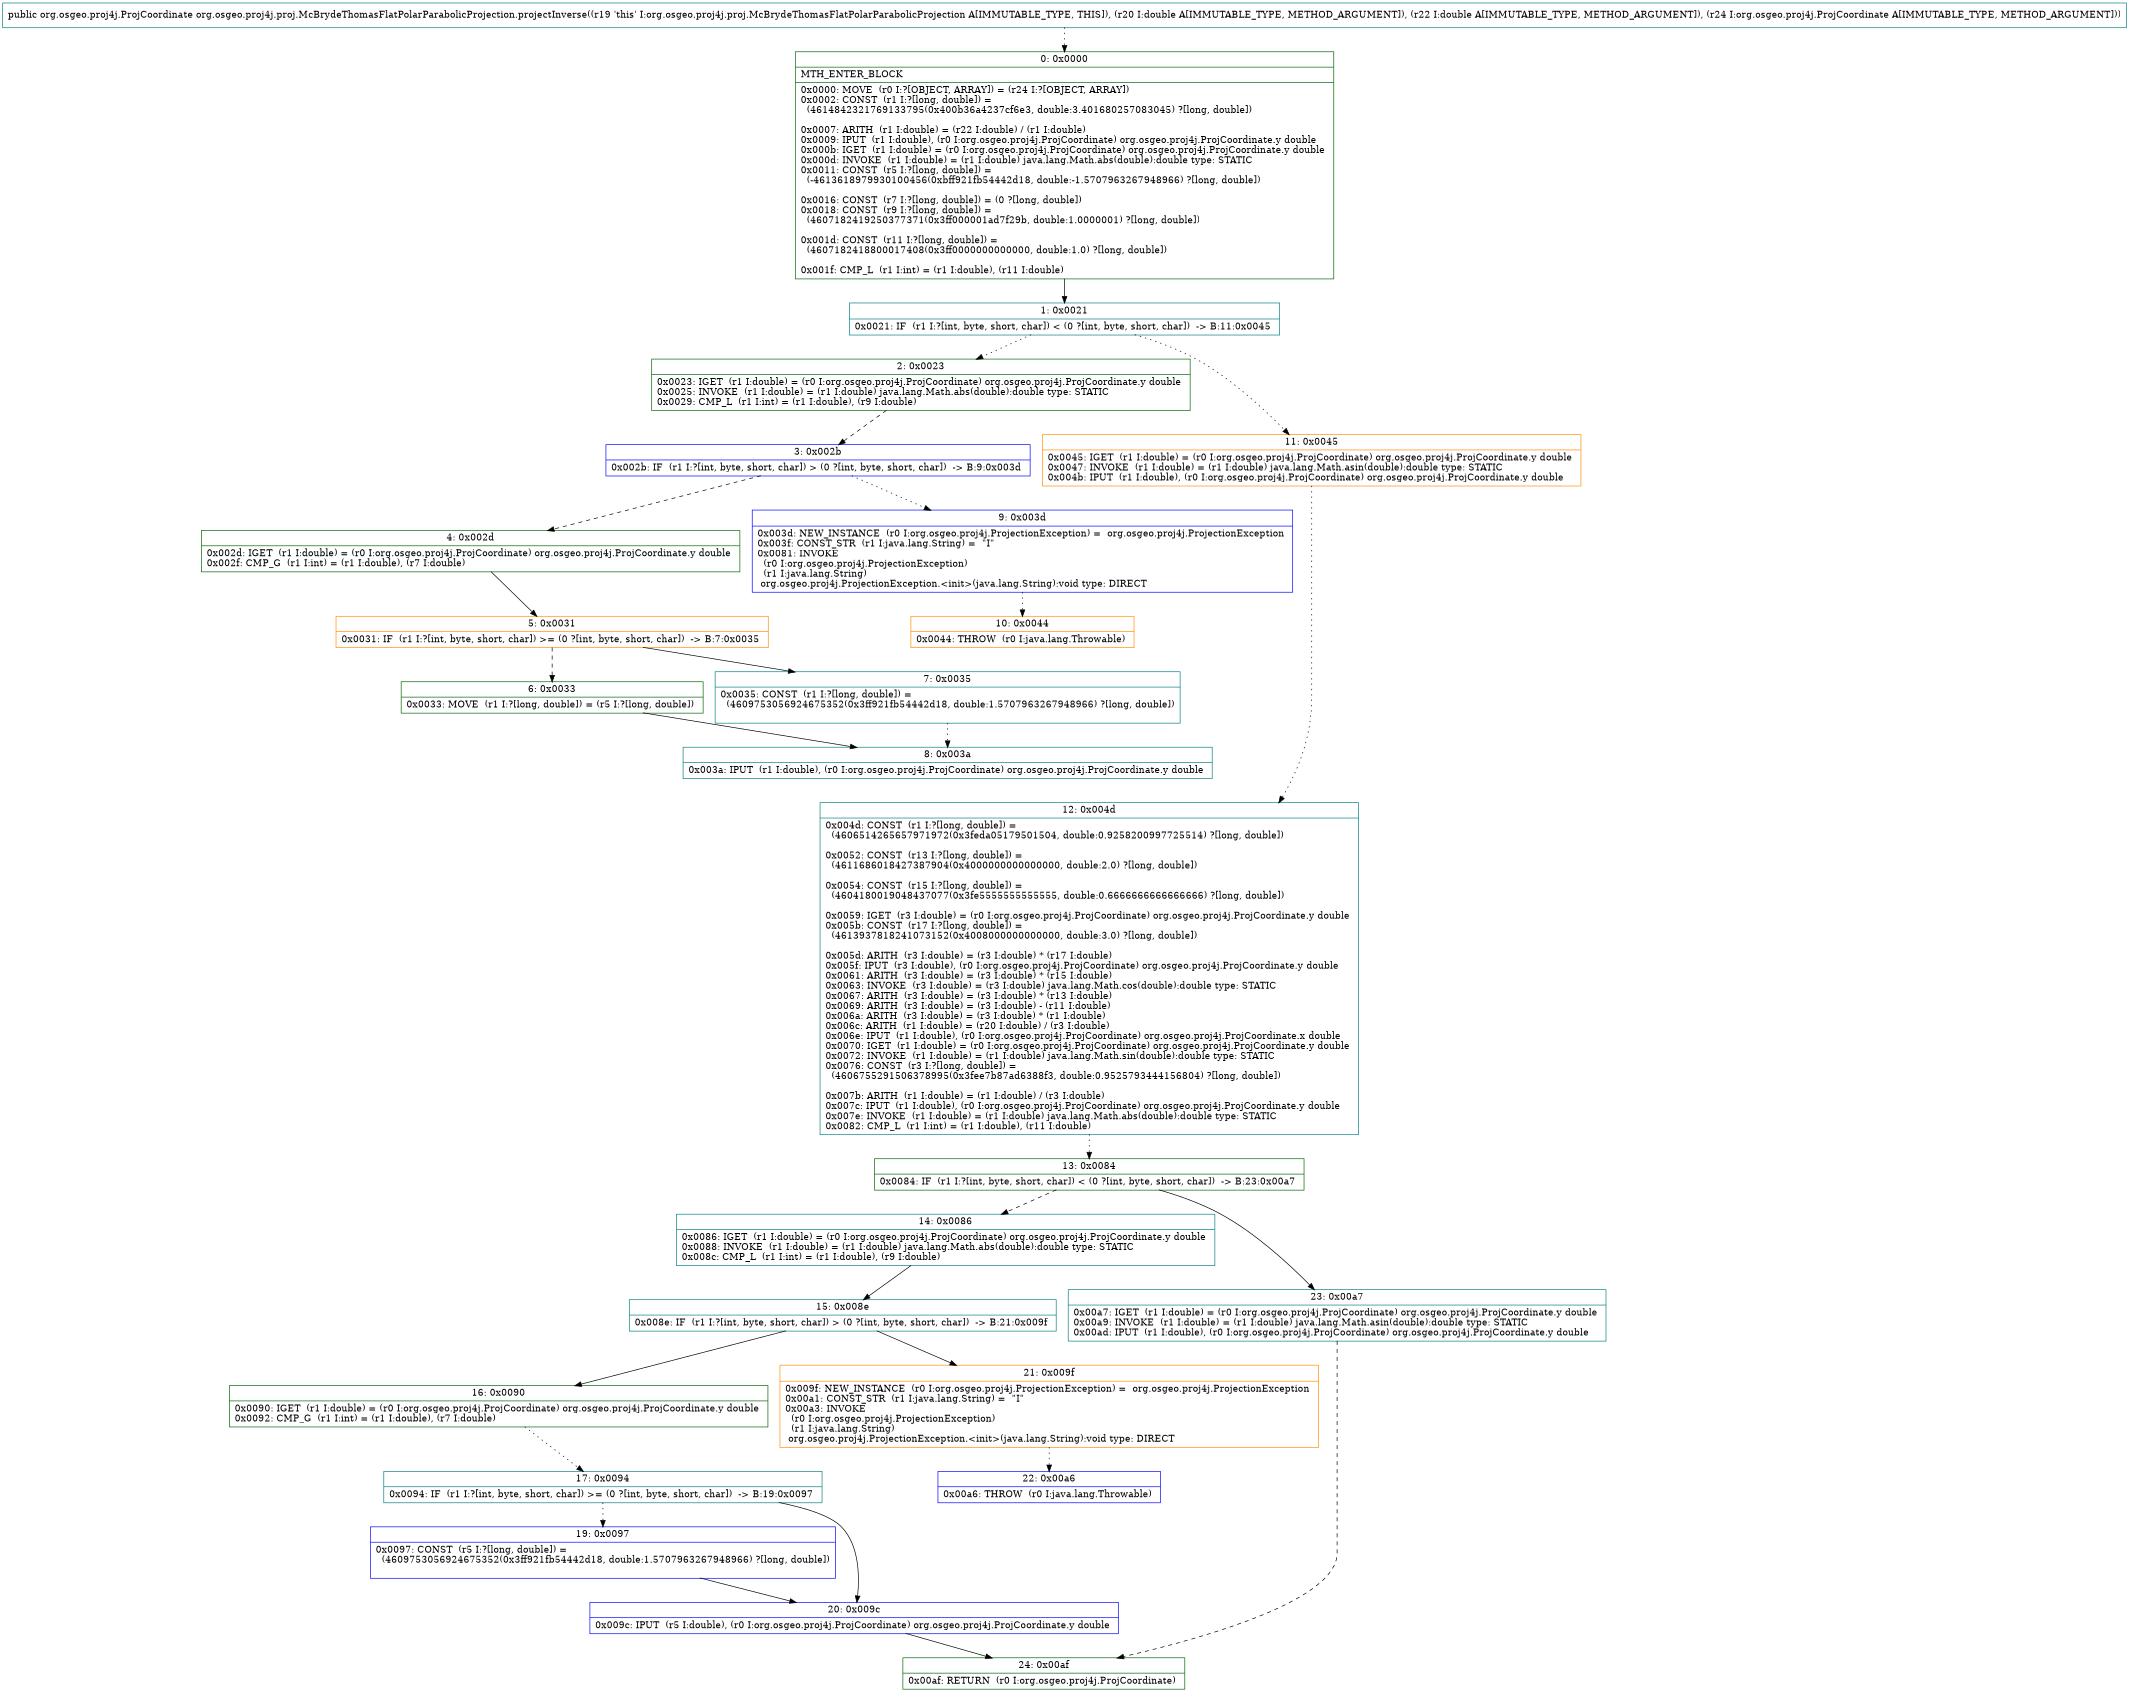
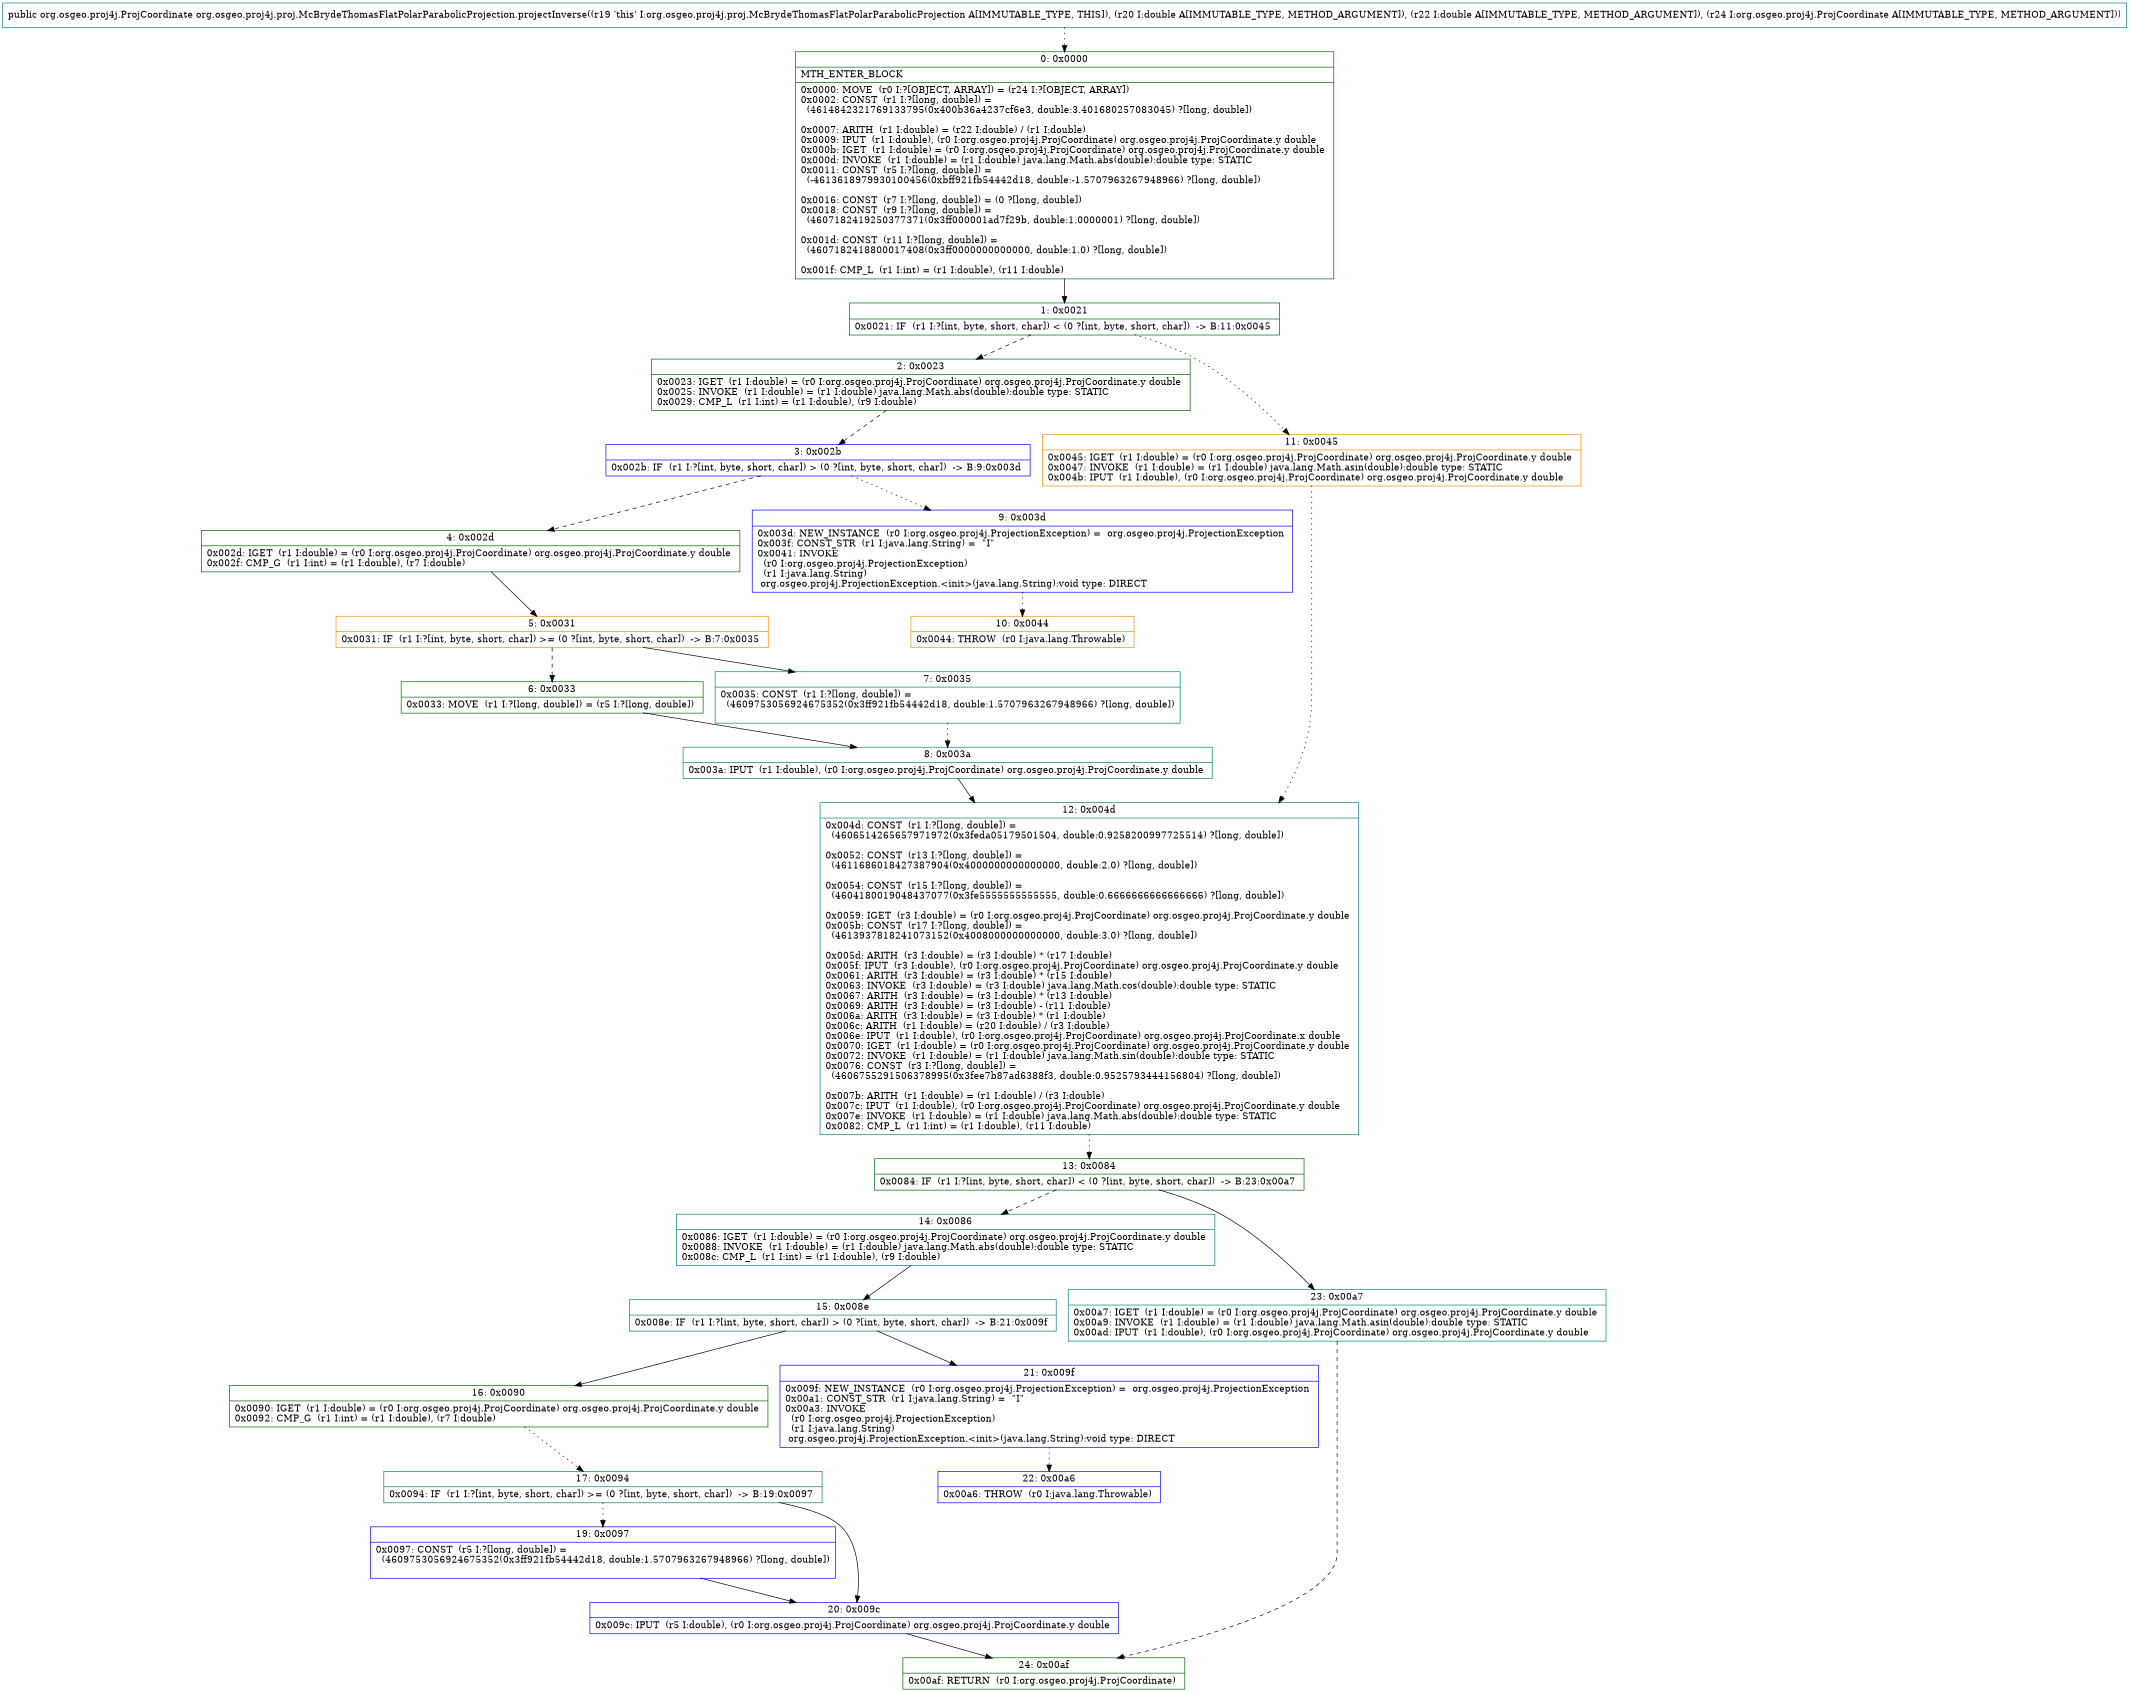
  digraph {
    node [color=darkgreen shape=record]
    edge [style=solid]
    n1 [label="{0\:\ 0x0000|MTH_ENTER_BLOCK\l|0x0000: MOVE  (r0 I:?[OBJECT, ARRAY]) = (r24 I:?[OBJECT, ARRAY]) \l0x0002: CONST  (r1 I:?[long, double]) = \l  (4614842321769133795(0x400b36a4237cf6e3, double:3.401680257083045) ?[long, double])\l \l0x0007: ARITH  (r1 I:double) = (r22 I:double) \/ (r1 I:double) \l0x0009: IPUT  (r1 I:double), (r0 I:org.osgeo.proj4j.ProjCoordinate) org.osgeo.proj4j.ProjCoordinate.y double \l0x000b: IGET  (r1 I:double) = (r0 I:org.osgeo.proj4j.ProjCoordinate) org.osgeo.proj4j.ProjCoordinate.y double \l0x000d: INVOKE  (r1 I:double) = (r1 I:double) java.lang.Math.abs(double):double type: STATIC \l0x0011: CONST  (r5 I:?[long, double]) = \l  (\-4613618979930100456(0xbff921fb54442d18, double:\-1.5707963267948966) ?[long, double])\l \l0x0016: CONST  (r7 I:?[long, double]) = (0 ?[long, double]) \l0x0018: CONST  (r9 I:?[long, double]) = \l  (4607182419250377371(0x3ff000001ad7f29b, double:1.0000001) ?[long, double])\l \l0x001d: CONST  (r11 I:?[long, double]) = \l  (4607182418800017408(0x3ff0000000000000, double:1.0) ?[long, double])\l \l0x001f: CMP_L  (r1 I:int) = (r1 I:double), (r11 I:double) \l}"]
-   n2 [color=teal label="{1\:\ 0x0021|0x0021: IF  (r1 I:?[int, byte, short, char]) \< (0 ?[int, byte, short, char])  \-\> B:11:0x0045 \l}"]
+   n2 [label="{1\:\ 0x0021|0x0021: IF  (r1 I:?[int, byte, short, char]) \< (0 ?[int, byte, short, char])  \-\> B:11:0x0045 \l}"]
    n3 [label="{2\:\ 0x0023|0x0023: IGET  (r1 I:double) = (r0 I:org.osgeo.proj4j.ProjCoordinate) org.osgeo.proj4j.ProjCoordinate.y double \l0x0025: INVOKE  (r1 I:double) = (r1 I:double) java.lang.Math.abs(double):double type: STATIC \l0x0029: CMP_L  (r1 I:int) = (r1 I:double), (r9 I:double) \l}"]
    n4 [color=darkorange label="{11\:\ 0x0045|0x0045: IGET  (r1 I:double) = (r0 I:org.osgeo.proj4j.ProjCoordinate) org.osgeo.proj4j.ProjCoordinate.y double \l0x0047: INVOKE  (r1 I:double) = (r1 I:double) java.lang.Math.asin(double):double type: STATIC \l0x004b: IPUT  (r1 I:double), (r0 I:org.osgeo.proj4j.ProjCoordinate) org.osgeo.proj4j.ProjCoordinate.y double \l}"]
    n5 [color=blue label="{3\:\ 0x002b|0x002b: IF  (r1 I:?[int, byte, short, char]) \> (0 ?[int, byte, short, char])  \-\> B:9:0x003d \l}"]
    n6 [color=teal label="{12\:\ 0x004d|0x004d: CONST  (r1 I:?[long, double]) = \l  (4606514265657971972(0x3feda05179501504, double:0.9258200997725514) ?[long, double])\l \l0x0052: CONST  (r13 I:?[long, double]) = \l  (4611686018427387904(0x4000000000000000, double:2.0) ?[long, double])\l \l0x0054: CONST  (r15 I:?[long, double]) = \l  (4604180019048437077(0x3fe5555555555555, double:0.6666666666666666) ?[long, double])\l \l0x0059: IGET  (r3 I:double) = (r0 I:org.osgeo.proj4j.ProjCoordinate) org.osgeo.proj4j.ProjCoordinate.y double \l0x005b: CONST  (r17 I:?[long, double]) = \l  (4613937818241073152(0x4008000000000000, double:3.0) ?[long, double])\l \l0x005d: ARITH  (r3 I:double) = (r3 I:double) * (r17 I:double) \l0x005f: IPUT  (r3 I:double), (r0 I:org.osgeo.proj4j.ProjCoordinate) org.osgeo.proj4j.ProjCoordinate.y double \l0x0061: ARITH  (r3 I:double) = (r3 I:double) * (r15 I:double) \l0x0063: INVOKE  (r3 I:double) = (r3 I:double) java.lang.Math.cos(double):double type: STATIC \l0x0067: ARITH  (r3 I:double) = (r3 I:double) * (r13 I:double) \l0x0069: ARITH  (r3 I:double) = (r3 I:double) \- (r11 I:double) \l0x006a: ARITH  (r3 I:double) = (r3 I:double) * (r1 I:double) \l0x006c: ARITH  (r1 I:double) = (r20 I:double) \/ (r3 I:double) \l0x006e: IPUT  (r1 I:double), (r0 I:org.osgeo.proj4j.ProjCoordinate) org.osgeo.proj4j.ProjCoordinate.x double \l0x0070: IGET  (r1 I:double) = (r0 I:org.osgeo.proj4j.ProjCoordinate) org.osgeo.proj4j.ProjCoordinate.y double \l0x0072: INVOKE  (r1 I:double) = (r1 I:double) java.lang.Math.sin(double):double type: STATIC \l0x0076: CONST  (r3 I:?[long, double]) = \l  (4606755291506378995(0x3fee7b87ad6388f3, double:0.9525793444156804) ?[long, double])\l \l0x007b: ARITH  (r1 I:double) = (r1 I:double) \/ (r3 I:double) \l0x007c: IPUT  (r1 I:double), (r0 I:org.osgeo.proj4j.ProjCoordinate) org.osgeo.proj4j.ProjCoordinate.y double \l0x007e: INVOKE  (r1 I:double) = (r1 I:double) java.lang.Math.abs(double):double type: STATIC \l0x0082: CMP_L  (r1 I:int) = (r1 I:double), (r11 I:double) \l}"]
    n7 [label="{4\:\ 0x002d|0x002d: IGET  (r1 I:double) = (r0 I:org.osgeo.proj4j.ProjCoordinate) org.osgeo.proj4j.ProjCoordinate.y double \l0x002f: CMP_G  (r1 I:int) = (r1 I:double), (r7 I:double) \l}"]
-   n8 [color=blue label="{9\:\ 0x003d|0x003d: NEW_INSTANCE  (r0 I:org.osgeo.proj4j.ProjectionException) =  org.osgeo.proj4j.ProjectionException \l0x003f: CONST_STR  (r1 I:java.lang.String) =  \"I\" \l0x0081: INVOKE  \l  (r0 I:org.osgeo.proj4j.ProjectionException)\l  (r1 I:java.lang.String)\l org.osgeo.proj4j.ProjectionException.\<init\>(java.lang.String):void type: DIRECT \l}"]
+   n8 [color=blue label="{9\:\ 0x003d|0x003d: NEW_INSTANCE  (r0 I:org.osgeo.proj4j.ProjectionException) =  org.osgeo.proj4j.ProjectionException \l0x003f: CONST_STR  (r1 I:java.lang.String) =  \"I\" \l0x0041: INVOKE  \l  (r0 I:org.osgeo.proj4j.ProjectionException)\l  (r1 I:java.lang.String)\l org.osgeo.proj4j.ProjectionException.\<init\>(java.lang.String):void type: DIRECT \l}"]
    n9 [color=darkorange label="{5\:\ 0x0031|0x0031: IF  (r1 I:?[int, byte, short, char]) \>= (0 ?[int, byte, short, char])  \-\> B:7:0x0035 \l}"]
    n10 [color=darkorange label="{10\:\ 0x0044|0x0044: THROW  (r0 I:java.lang.Throwable) \l}"]
    n11 [label="{6\:\ 0x0033|0x0033: MOVE  (r1 I:?[long, double]) = (r5 I:?[long, double]) \l}"]
    n12 [color=teal label="{7\:\ 0x0035|0x0035: CONST  (r1 I:?[long, double]) = \l  (4609753056924675352(0x3ff921fb54442d18, double:1.5707963267948966) ?[long, double])\l \l}"]
    n13 [color=teal label="{8\:\ 0x003a|0x003a: IPUT  (r1 I:double), (r0 I:org.osgeo.proj4j.ProjCoordinate) org.osgeo.proj4j.ProjCoordinate.y double \l}"]
    n14 [label="{13\:\ 0x0084|0x0084: IF  (r1 I:?[int, byte, short, char]) \< (0 ?[int, byte, short, char])  \-\> B:23:0x00a7 \l}"]
    n15 [color=teal label="{14\:\ 0x0086|0x0086: IGET  (r1 I:double) = (r0 I:org.osgeo.proj4j.ProjCoordinate) org.osgeo.proj4j.ProjCoordinate.y double \l0x0088: INVOKE  (r1 I:double) = (r1 I:double) java.lang.Math.abs(double):double type: STATIC \l0x008c: CMP_L  (r1 I:int) = (r1 I:double), (r9 I:double) \l}"]
    n16 [color=teal label="{23\:\ 0x00a7|0x00a7: IGET  (r1 I:double) = (r0 I:org.osgeo.proj4j.ProjCoordinate) org.osgeo.proj4j.ProjCoordinate.y double \l0x00a9: INVOKE  (r1 I:double) = (r1 I:double) java.lang.Math.asin(double):double type: STATIC \l0x00ad: IPUT  (r1 I:double), (r0 I:org.osgeo.proj4j.ProjCoordinate) org.osgeo.proj4j.ProjCoordinate.y double \l}"]
    n17 [color=teal label="{15\:\ 0x008e|0x008e: IF  (r1 I:?[int, byte, short, char]) \> (0 ?[int, byte, short, char])  \-\> B:21:0x009f \l}"]
    n18 [label="{24\:\ 0x00af|0x00af: RETURN  (r0 I:org.osgeo.proj4j.ProjCoordinate) \l}"]
    n19 [label="{16\:\ 0x0090|0x0090: IGET  (r1 I:double) = (r0 I:org.osgeo.proj4j.ProjCoordinate) org.osgeo.proj4j.ProjCoordinate.y double \l0x0092: CMP_G  (r1 I:int) = (r1 I:double), (r7 I:double) \l}"]
-   n20 [color=darkorange label="{21\:\ 0x009f|0x009f: NEW_INSTANCE  (r0 I:org.osgeo.proj4j.ProjectionException) =  org.osgeo.proj4j.ProjectionException \l0x00a1: CONST_STR  (r1 I:java.lang.String) =  \"I\" \l0x00a3: INVOKE  \l  (r0 I:org.osgeo.proj4j.ProjectionException)\l  (r1 I:java.lang.String)\l org.osgeo.proj4j.ProjectionException.\<init\>(java.lang.String):void type: DIRECT \l}"]
+   n20 [color=blue label="{21\:\ 0x009f|0x009f: NEW_INSTANCE  (r0 I:org.osgeo.proj4j.ProjectionException) =  org.osgeo.proj4j.ProjectionException \l0x00a1: CONST_STR  (r1 I:java.lang.String) =  \"I\" \l0x00a3: INVOKE  \l  (r0 I:org.osgeo.proj4j.ProjectionException)\l  (r1 I:java.lang.String)\l org.osgeo.proj4j.ProjectionException.\<init\>(java.lang.String):void type: DIRECT \l}"]
    n21 [color=teal label="{17\:\ 0x0094|0x0094: IF  (r1 I:?[int, byte, short, char]) \>= (0 ?[int, byte, short, char])  \-\> B:19:0x0097 \l}"]
    n22 [color=blue label="{22\:\ 0x00a6|0x00a6: THROW  (r0 I:java.lang.Throwable) \l}"]
    n23 [color=blue label="{19\:\ 0x0097|0x0097: CONST  (r5 I:?[long, double]) = \l  (4609753056924675352(0x3ff921fb54442d18, double:1.5707963267948966) ?[long, double])\l \l}"]
    n24 [color=blue label="{20\:\ 0x009c|0x009c: IPUT  (r5 I:double), (r0 I:org.osgeo.proj4j.ProjCoordinate) org.osgeo.proj4j.ProjCoordinate.y double \l}"]
    n25 [color=teal label="{public org.osgeo.proj4j.ProjCoordinate org.osgeo.proj4j.proj.McBrydeThomasFlatPolarParabolicProjection.projectInverse((r19 'this' I:org.osgeo.proj4j.proj.McBrydeThomasFlatPolarParabolicProjection A[IMMUTABLE_TYPE, THIS]), (r20 I:double A[IMMUTABLE_TYPE, METHOD_ARGUMENT]), (r22 I:double A[IMMUTABLE_TYPE, METHOD_ARGUMENT]), (r24 I:org.osgeo.proj4j.ProjCoordinate A[IMMUTABLE_TYPE, METHOD_ARGUMENT])) }"]
    n1 -> n2
-   n2 -> n3 [style=dotted]
+   n2 -> n3 [style=dashed]
    n2 -> n4 [style=dotted]
    n3 -> n5 [style=dashed]
    n4 -> n6 [style=dotted]
    n5 -> n7 [style=dashed]
    n5 -> n8 [style=dotted]
    n6 -> n14 [style=dotted]
    n7 -> n9
    n8 -> n10 [style=dotted]
    n9 -> n11 [style=dashed]
    n9 -> n12
    n11 -> n13
    n12 -> n13 [style=dotted]
+   n13 -> n6
    n14 -> n15 [style=dashed]
    n14 -> n16
    n15 -> n17
    n16 -> n18 [style=dashed]
    n17 -> n19
    n17 -> n20
    n19 -> n21 [style=dotted]
    n20 -> n22 [style=dotted]
    n21 -> n23 [style=dotted]
    n21 -> n24
    n23 -> n24
    n24 -> n18
    n25 -> n1 [style=dotted]
  }
